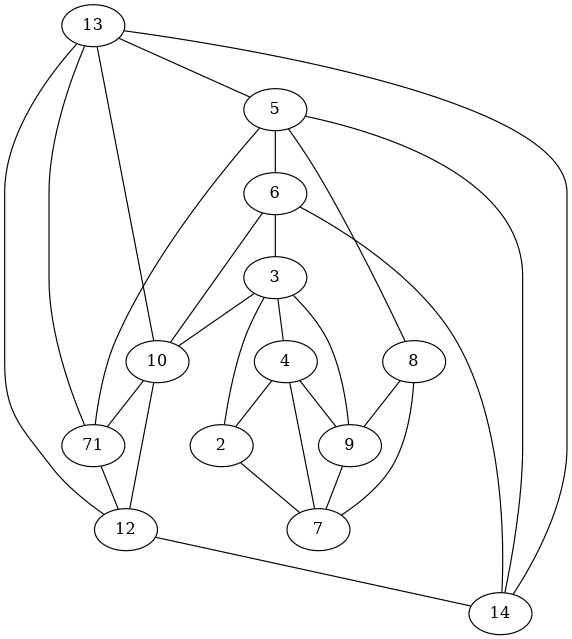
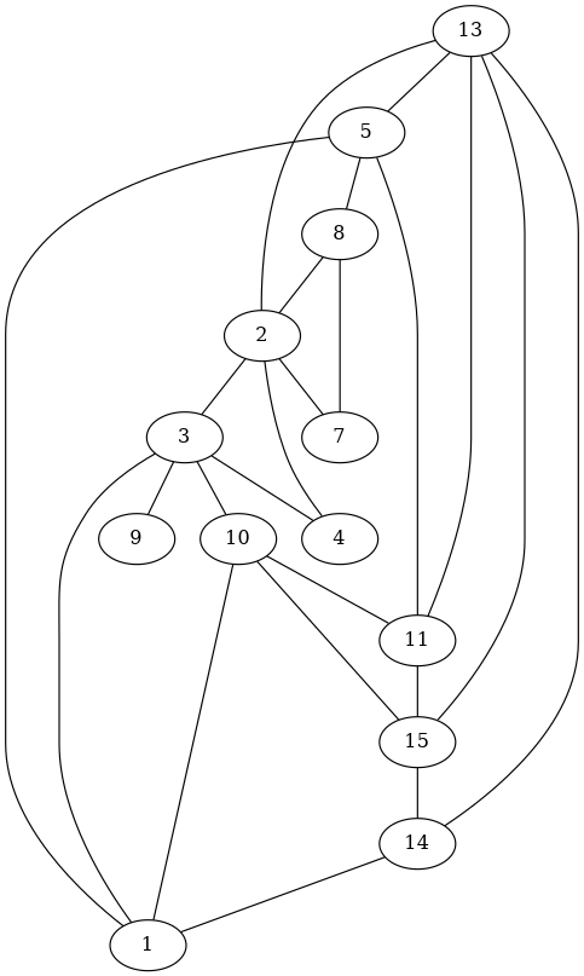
  graph {
    node [aaLength=4 type=1]
    edge [distance0=0.0 frequency=1 type0=2]
    13 [sequence=ADKV type=2]
    5 [aaLength=5 sequence=FHRII]
    8 [sequence=ILSM]
-   6 [aaLength=12 sequence=MCQGGDFTRHNG]
+   6 [aaLength=12 sequence=MCQGGDFTRHNG label=1]
    14 [sequence=IPGF type=2]
    2 [aaLength=3 sequence=EWL type=0]
    3 [aaLength=8 sequence=MNIVEAME type=0]
    7 [sequence=FFIC]
    9 [aaLength=7 sequence=VFGKVKE]
    4 [aaLength=8 sequence=ITIADCGQ]
    10 [aaLength=10 sequence=EPLGRVSFEL]
-   11 [aaLength=8 sequence=TVFFDIAV label=71]
-   12 [sequence=VDGE type=2]
+   11 [aaLength=8 sequence=TVFFDIAV]
+   12 [sequence=VDGE type=2 label=15]
    13 -- 5 [distance0=23.0 type0=4]
    5 -- 8 [distance0=44.0 type0=3]
    5 -- 6 [distance0=8.0 type0=1]
-   5 -- 14 [type0=5]
-   8 -- 9 [distance0=31.0]
+   8 -- 2 [distance0=31.0]
    6 -- 3 [distance0=36.0 distance1=24.0 frequency=2 type1=4]
    6 -- 10 [distance0=46.0 type0=3]
    14 -- 13 [distance0=33.91807]
    14 -- 6 [type0=5]
    2 -- 3 [distance0=25.83557 type0=1]
    2 -- 7 [distance0=37.85718]
    3 -- 9 [distance0=56.48355]
    3 -- 4 [distance0=59.38343 distance1=12.0 frequency=2 type0=3 type1=4]
    3 -- 10 [distance0=38.0]
    7 -- 8 [distance0=15.0 type0=1]
-   9 -- 7 [distance0=16.0 type0=1]
    4 -- 2 [distance0=51.62525 type0=3]
-   4 -- 7 [distance0=44.0]
-   4 -- 9 [distance0=28.0 type0=1]
-   10 -- 13 [distance0=41.1814 distance1=1.0 frequency=2 type0=3 type1=4]
+   2 -- 13 [distance0=41.1814 distance1=1.0 frequency=2 type0=3 type1=4]
    10 -- 11 [distance0=10.0 type0=1]
    11 -- 13 [distance0=44.89886]
    11 -- 5 [distance0=48.0 type0=3]
    11 -- 12 [type0=5]
    12 -- 13 [distance0=32.90218]
    12 -- 14 [distance0=48.29571 type0=3]
    12 -- 10 [type0=5]
  }
